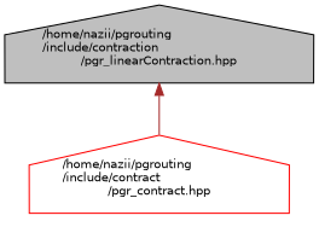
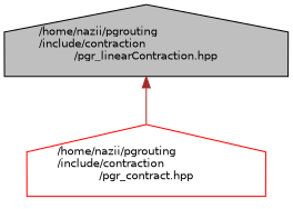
  digraph {
    node [fontname=Helvetica fontsize=10 shape=house style=filled]
    n1 [color=black fillcolor=grey75 fontcolor=black height=0.2 label="/home/nazii/pgrouting\l/include/contraction\l/pgr_linearContraction.hpp" width=0.4]
-   n2 [color=red fillcolor=white height=0.2 label="/home/nazii/pgrouting\l/include/contract\l/pgr_contract.hpp" width=0.4]
+   n2 [color=red fillcolor=white height=0.2 label="/home/nazii/pgrouting\l/include/contraction\l/pgr_contract.hpp" width=0.4]
    n1 -> n2 [color=brown dir=back fontname=Helvetica fontsize=10 labelfontname=Helvetica labelfontsize=10 style=solid]
  }
